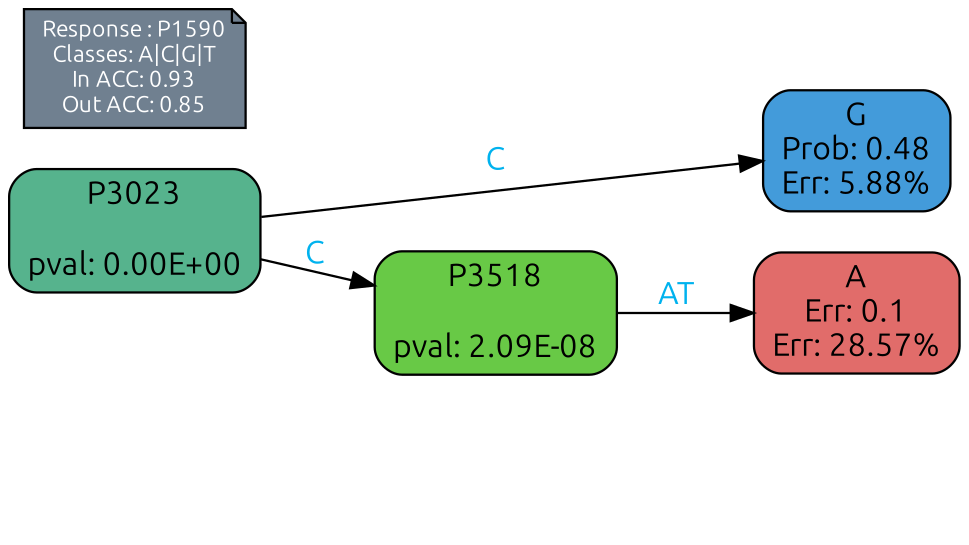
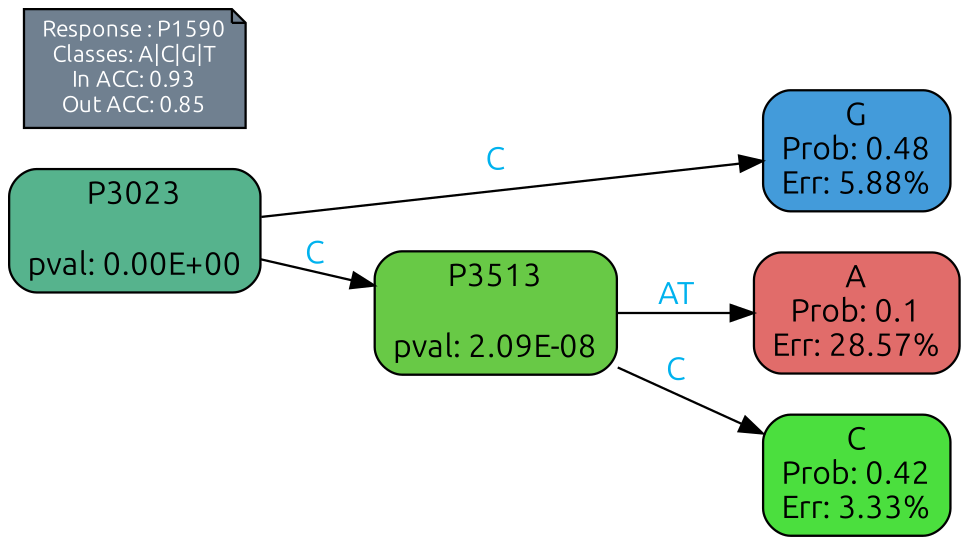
  digraph {
    fontname=Ubuntu
    rankdir=LR
    ranksep=equally
    splines=polylines
    node [color=black fontname=Ubuntu shape=box style="filled, rounded"]
    edge [fontcolor=deepskyblue2 fontname=Ubuntu]
-   n1 [fillcolor="#e16c6a" label="A\nErr: 0.1\nErr: 28.57%"]
+   n1 [fillcolor="#e16c6a" label="A\nProb: 0.1\nErr: 28.57%"]
+   n2 [fillcolor="#4bdf3e" label="C\nProb: 0.42\nErr: 3.33%"]
    n3 [fillcolor="#439bda" label="G\nProb: 0.48\nErr: 5.88%"]
    n4 [align=left fillcolor=slategray fontcolor=white fontsize=10 label="Response : P1590\nClasses: A|C|G|T\nIn ACC: 0.93\nOut ACC: 0.85\n" shape=note style=filled]
    n5 [fillcolor="#56b38d" label="P3023\n\npval: 0.00E+00"]
-   n6 [fillcolor="#68c946" label="P3518\n\npval: 2.09E-08"]
+   n6 [fillcolor="#68c946" label="P3513\n\npval: 2.09E-08"]
    subgraph sub_1 {
      rank=same
      n1
+     n2
      n3
    }
    subgraph sub_2 {
      rank=same
      n4
      n5
    }
    n5 -> n3 [label=C]
    n5 -> n6 [label=C]
    n6 -> n1 [label=AT]
+   n6 -> n2 [label=C]
  }
